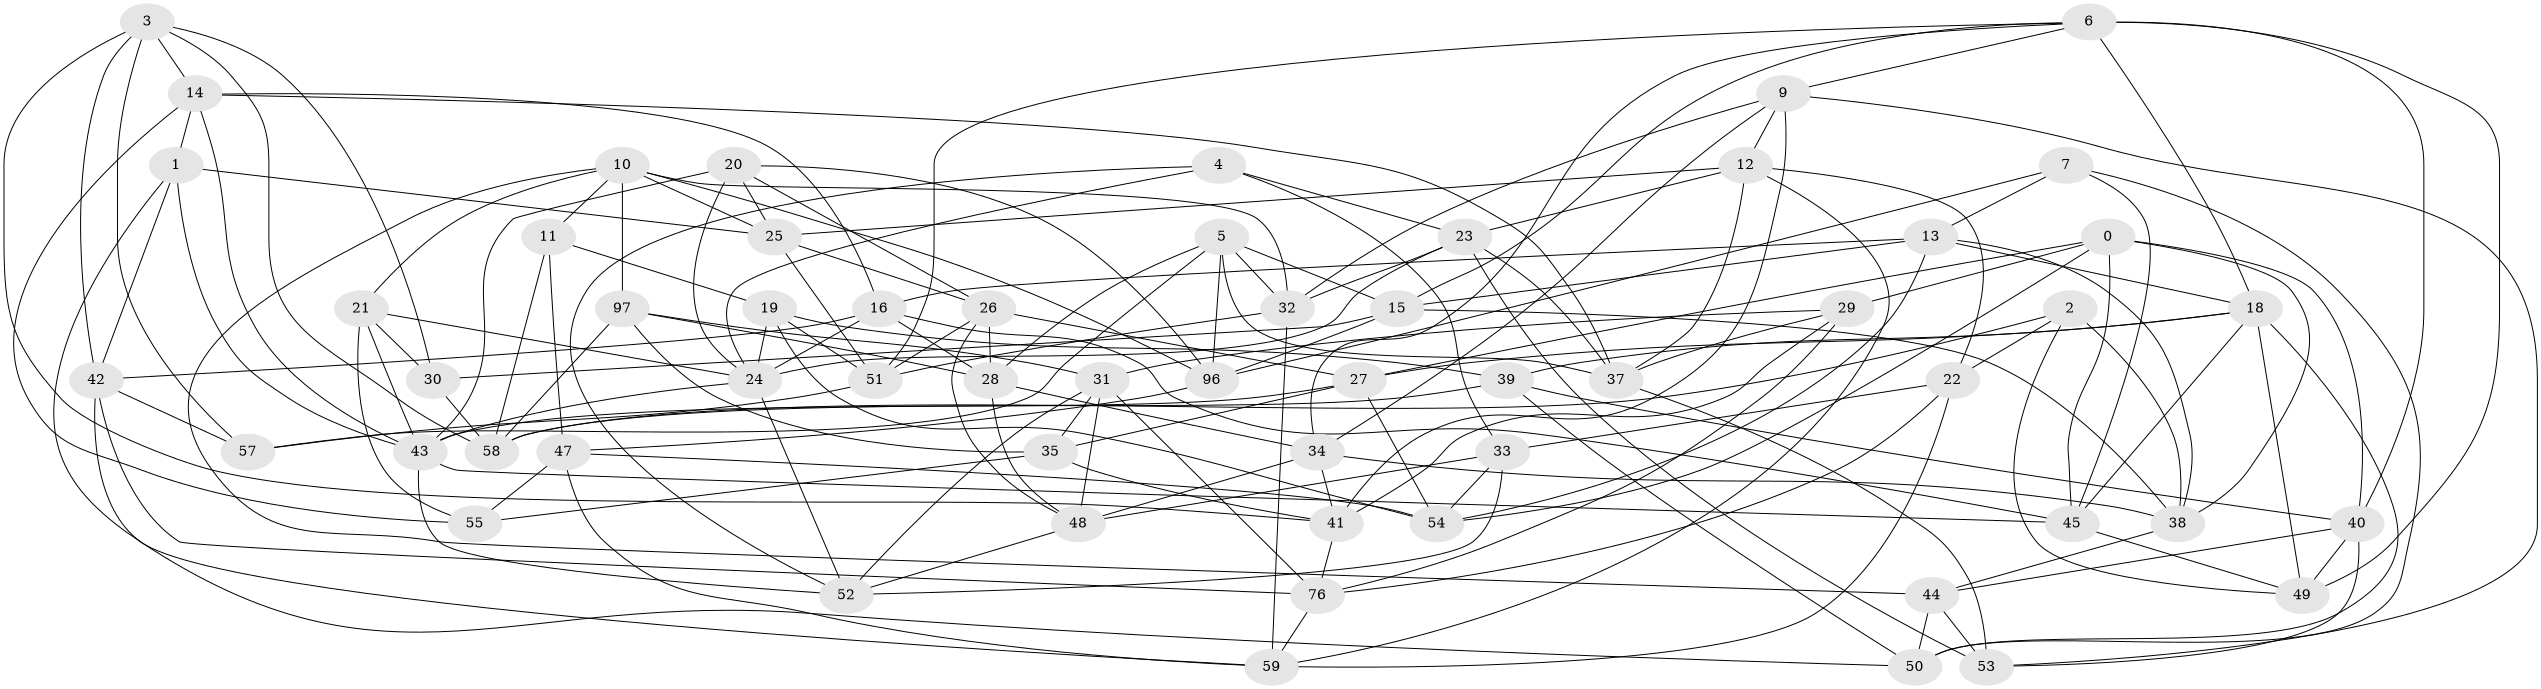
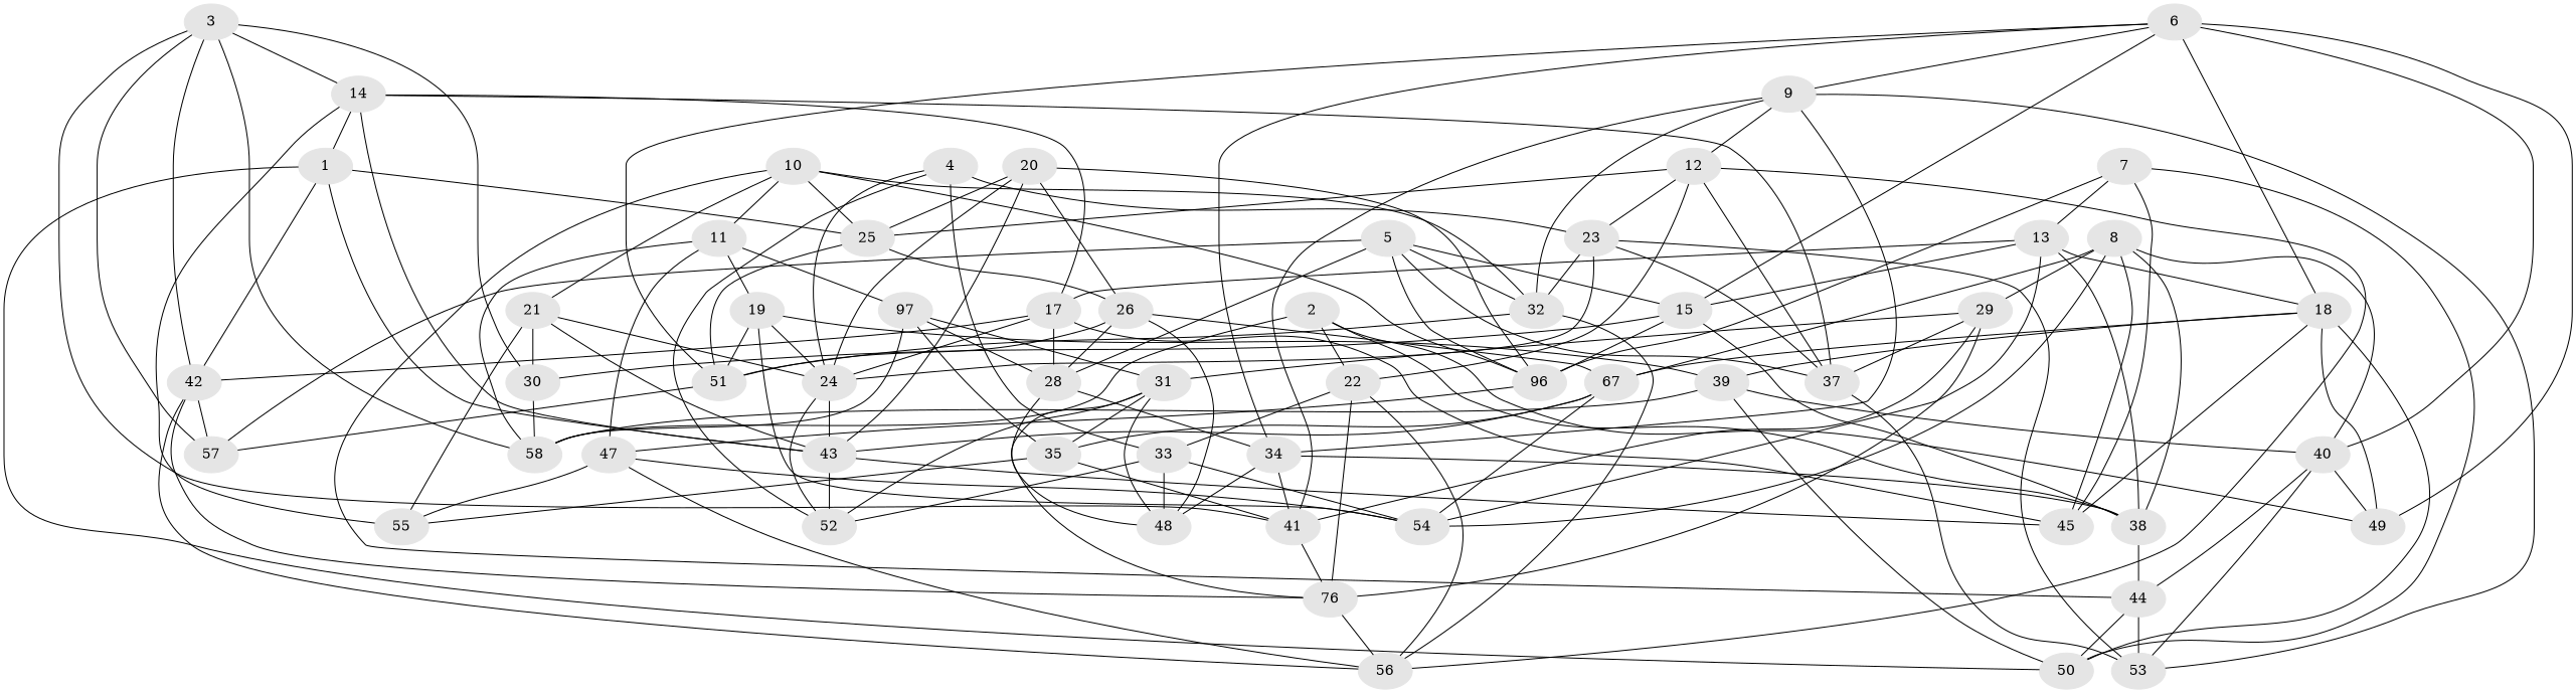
  graph {
    node [color=gray90 style=filled]
    edge [weight=1.0]
    1
    25
    42
    43
    50
    51
    26
    57
-   56 [label=59]
+   56
    n10 [label=76]
    52
    45
    2
    22
    38
    49
    58
    33
    44
    3
    14
    30
    41
    37
-   16
+   16 [label=17]
    55
    4
    23
    24
    32
    53
    54
    48
    5
    15
    28
    n37 [label=96]
    34
    47
    6
    9
    18
    40
    12
-   27
+   27 [label=67]
    39
    7
    13
-   8 [label=0]
+   8
    29
    35
    31
    10
    11
    21
    n56 [label=97]
    19
    20
    1 -- 25
    1 -- 42
    1 -- 43
    1 -- 50
    25 -- 51
    25 -- 26
    42 -- 57
    42 -- 56
    42 -- n10
    43 -- 52
    43 -- 45
    51 -- 57
    26 -- 51
    26 -- 48
    26 -- 28
    26 -- 27
    n10 -- 56
-   45 -- 49
    2 -- 22
    2 -- 38
    2 -- 49
    2 -- 58
    22 -- 56
    22 -- n10
    22 -- 33 [weight=2.0]
    38 -- 44
    33 -- 52
    33 -- 54
    33 -- 48
    44 -- 50
    44 -- 53 [weight=2.0]
    3 -- 42
    3 -- 57
    3 -- 58
    3 -- 14
    3 -- 30
    3 -- 41
    14 -- 1
    14 -- 43
    14 -- 37
    14 -- 16
    14 -- 55
    30 -- 58
    41 -- n10
    37 -- 53
    16 -- 42
    16 -- 45
    16 -- 24
    16 -- 28
    4 -- 52
    4 -- 33
    4 -- 23
    4 -- 24
    23 -- 37
    23 -- 24
    23 -- 32
    23 -- 53
    24 -- 43
    24 -- 52
    32 -- 51
    32 -- 56
-   48 -- 52
    5 -- 57
    5 -- 37
    5 -- 32
    5 -- 15
    5 -- 28
    5 -- n37
    15 -- 38
    15 -- 30
    15 -- n37
    28 -- 48
    28 -- 34
    n37 -- 47
    34 -- 38
    34 -- 41
    34 -- 48
    47 -- 56
    47 -- 55
    47 -- 54
    6 -- 51
    6 -- 49
    6 -- 15
    6 -- 34
    6 -- 9
    6 -- 18 [weight=2.0]
    6 -- 40
    9 -- 41
    9 -- 32
    9 -- 53
    9 -- 34
    9 -- 12
    18 -- 50
    18 -- 45
    18 -- 49
    18 -- 27
    18 -- 39
    40 -- 49
    40 -- 44
    40 -- 53
    12 -- 25
    12 -- 56
    12 -- 22
    12 -- 37
    12 -- 23
    27 -- 43
    27 -- 54
    27 -- 35
    39 -- 50
    39 -- 58
    39 -- 40
    7 -- 50
    7 -- 45
    7 -- n37
    7 -- 13
    13 -- 38
    13 -- 16
    13 -- 54
    13 -- 15
    13 -- 18
    8 -- 45
    8 -- 38
    8 -- 54
    8 -- 40
    8 -- 27
    8 -- 29
    29 -- n10
    29 -- 41
    29 -- 37
    29 -- 31
    35 -- 41
    35 -- 55 [weight=2.0]
    31 -- n10
    31 -- 52
    31 -- 48
    31 -- 35
    10 -- 25
    10 -- 44
    10 -- 32
    10 -- n37
    10 -- 11
    10 -- 21
    11 -- 58
    11 -- 47
-   10 -- n56 [weight=2.0]
+   11 -- n56 [weight=2.0]
    11 -- 19
    21 -- 43
    21 -- 30
    21 -- 55 [weight=2.0]
    21 -- 24
    n56 -- 58
    n56 -- 28
    n56 -- 35
    n56 -- 31
    19 -- 51
    19 -- 24 [weight=2.0]
    19 -- 54
    19 -- 39
    20 -- 25
    20 -- 43
    20 -- 26
    20 -- 24 [weight=2.0]
    20 -- n37
  }
